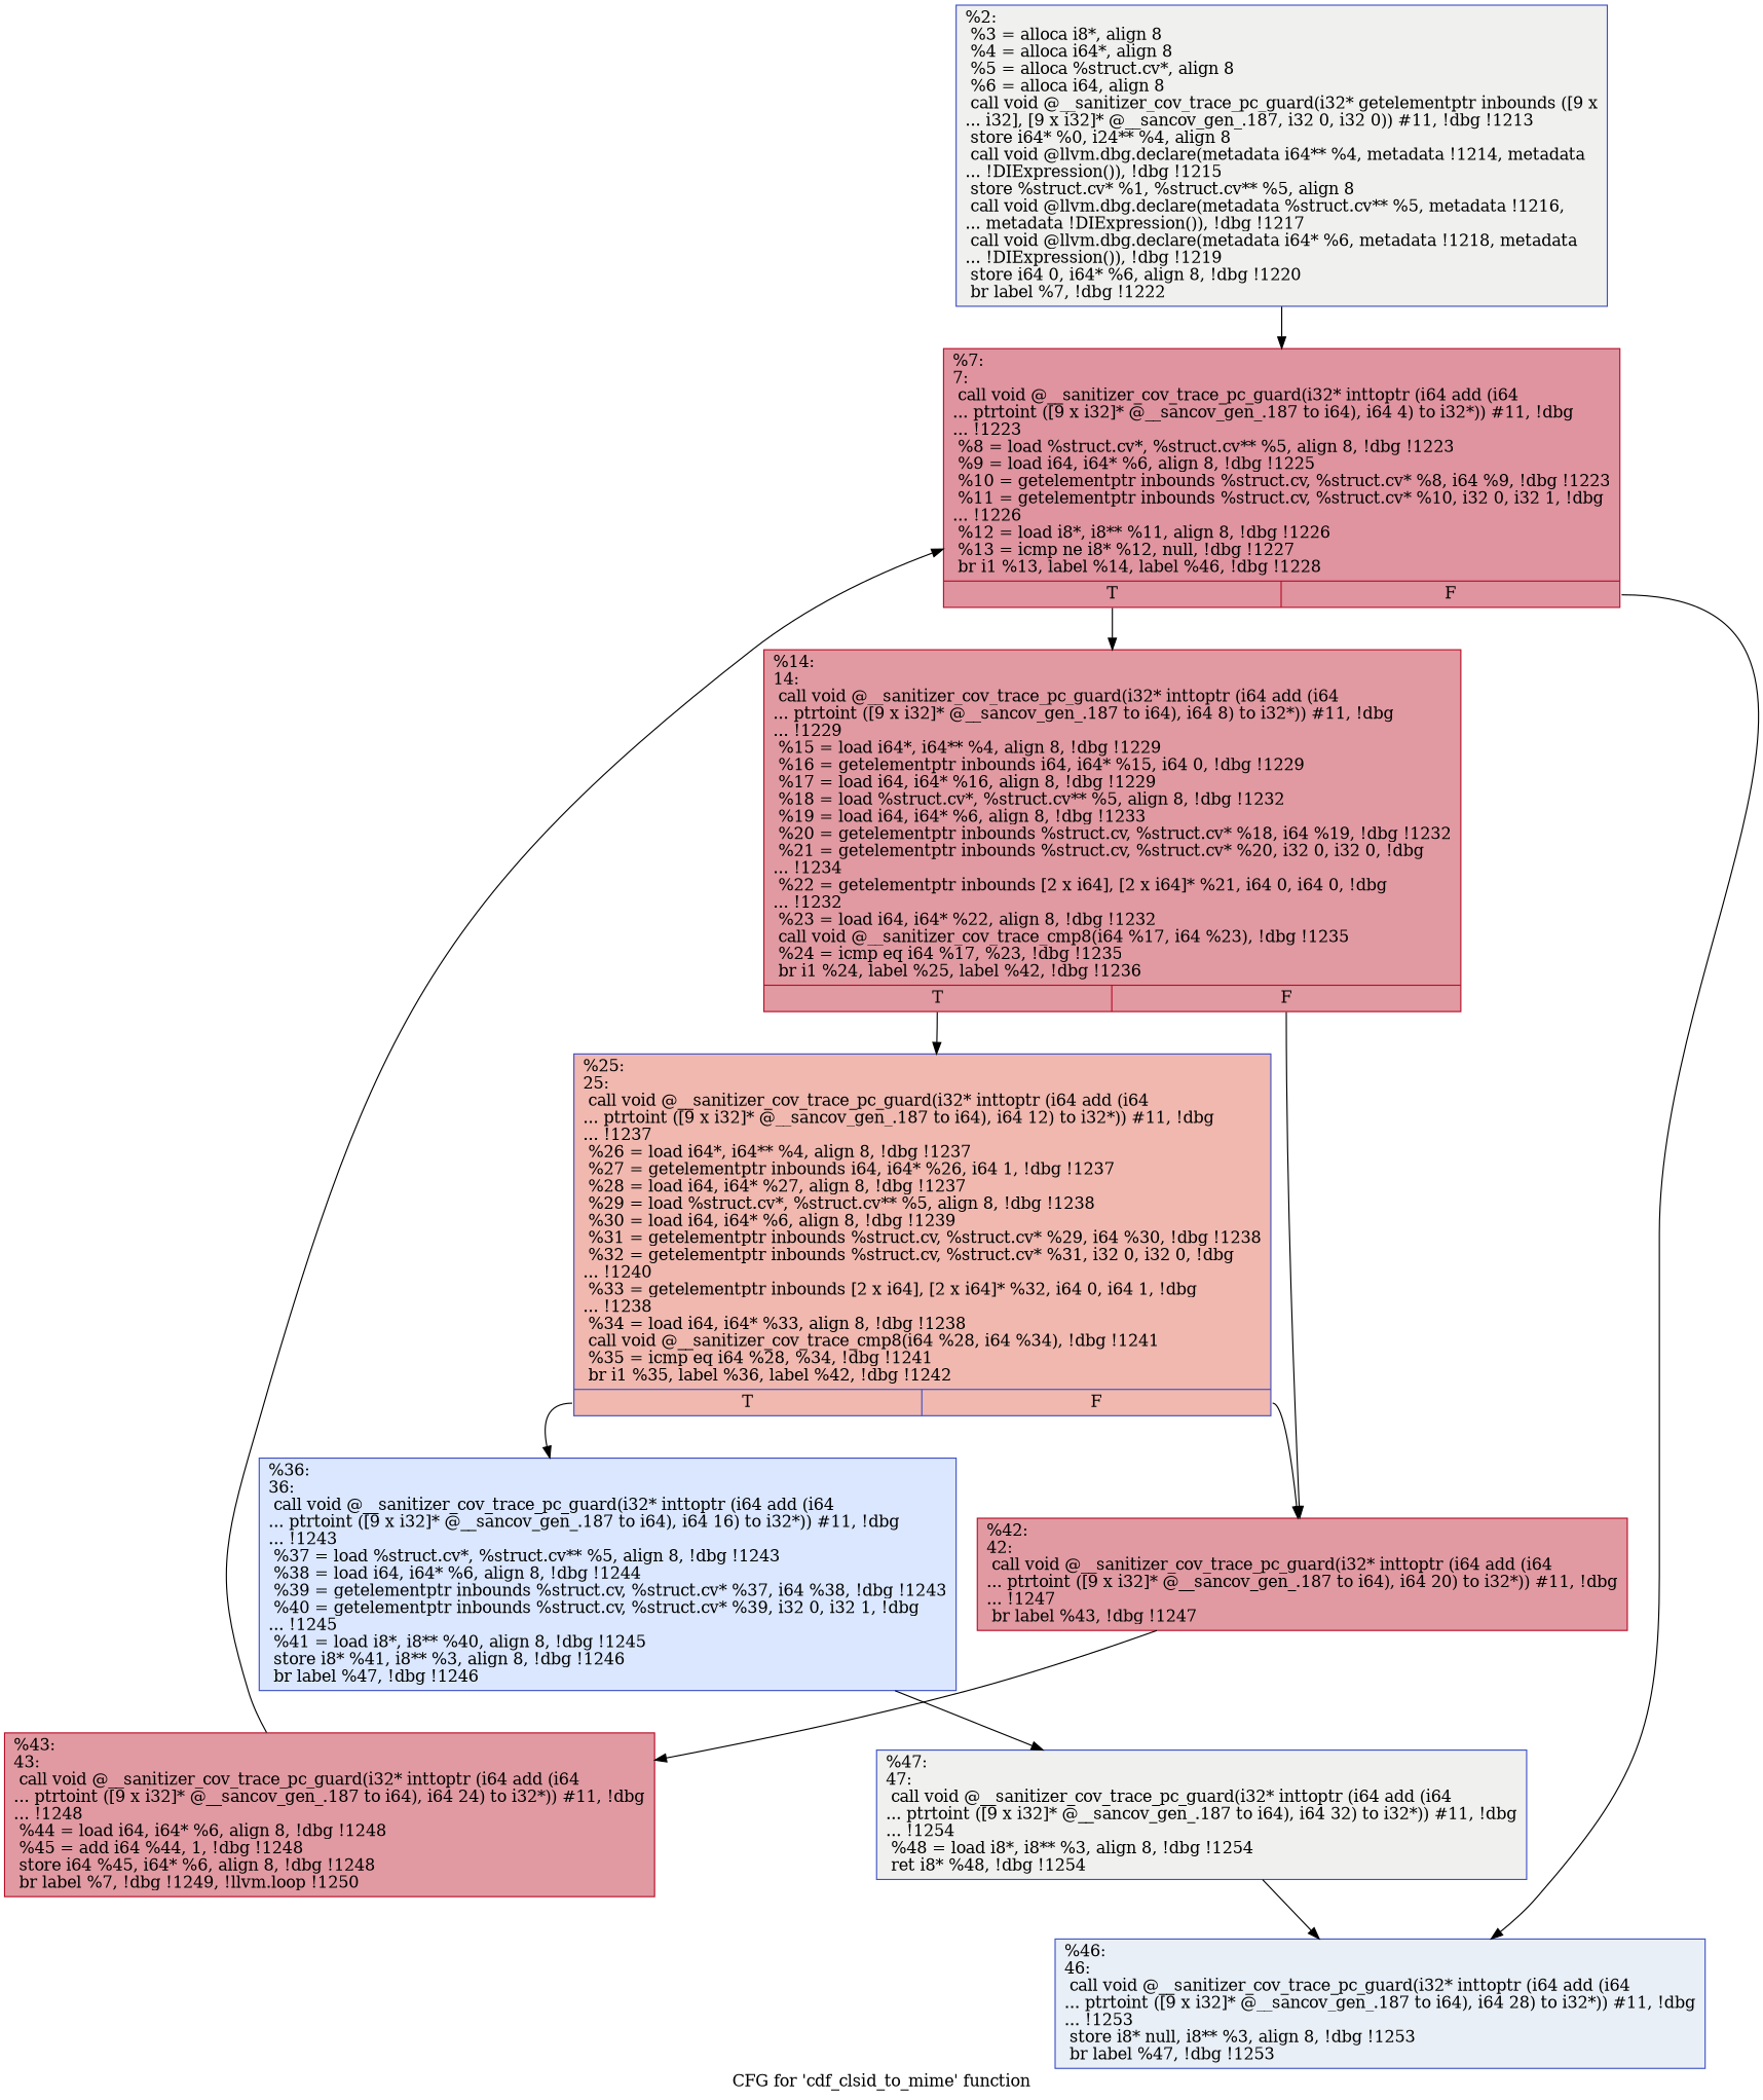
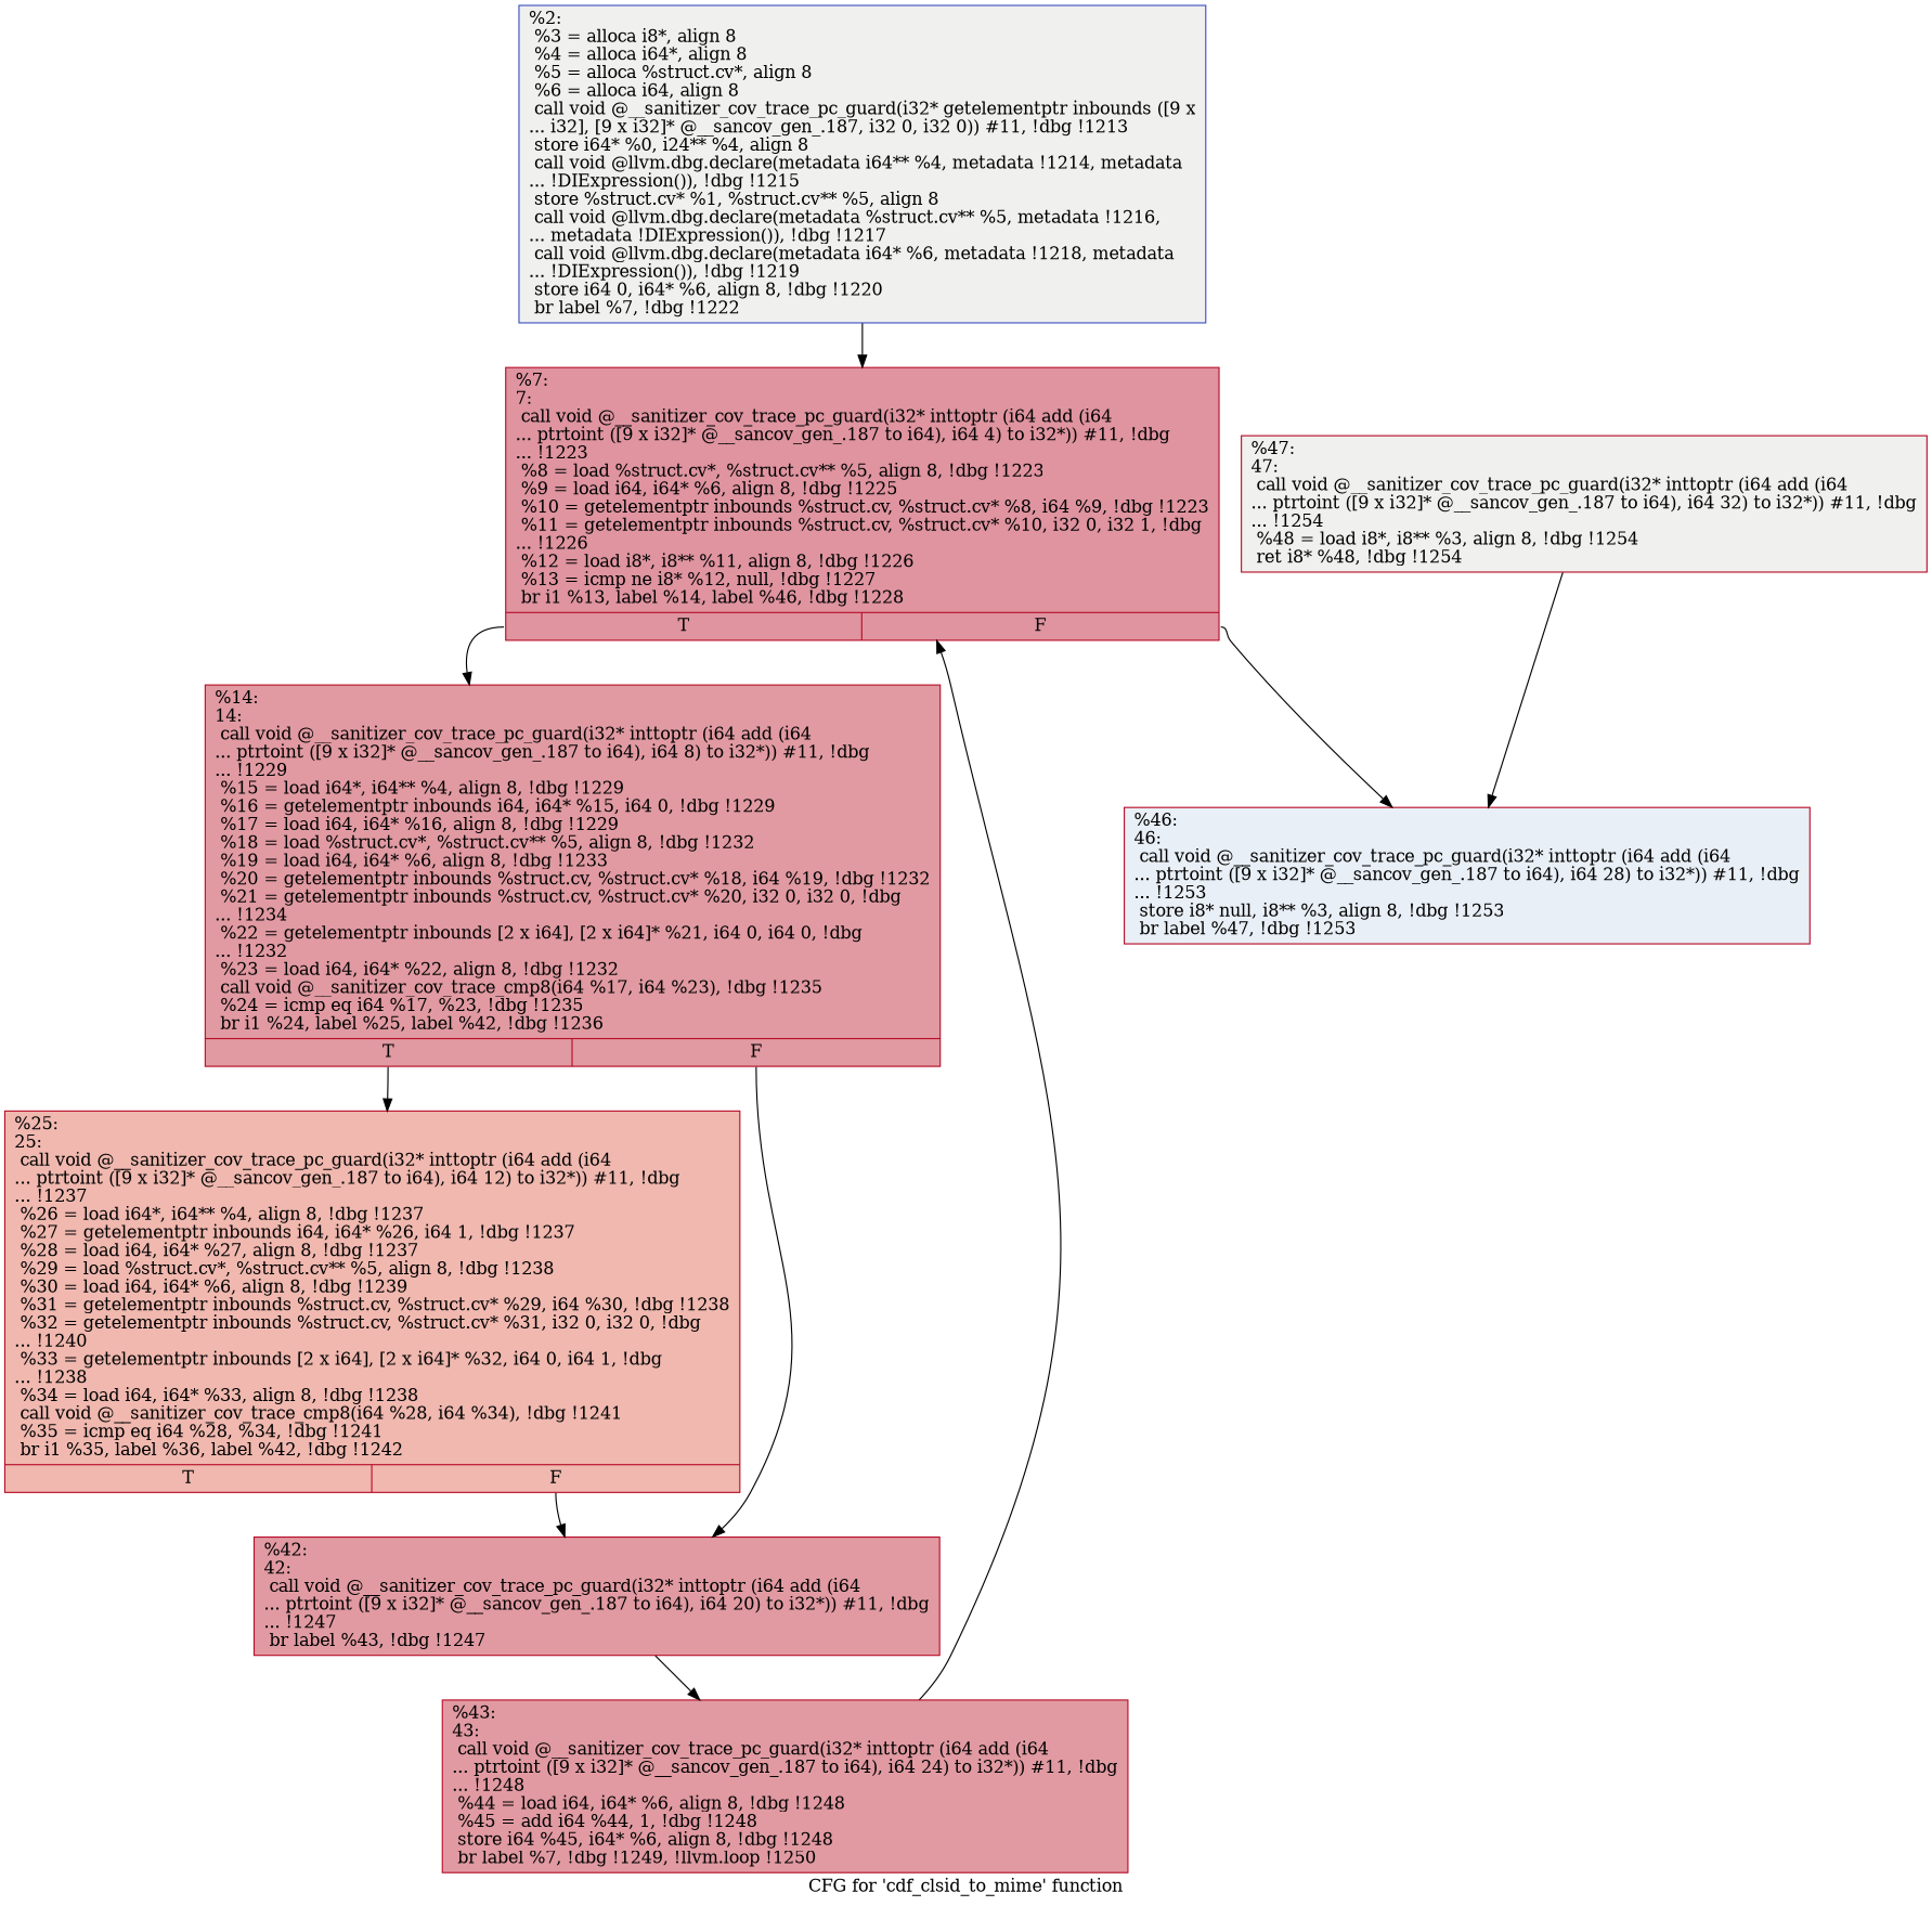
  digraph {
    label="CFG for 'cdf_clsid_to_mime' function"
    node [color="#3d50c3ff" fillcolor="#bb1b2c70" shape=record style=filled]
    n1 [fillcolor="#dedcdb70" label="{%2:\l  %3 = alloca i8*, align 8\l  %4 = alloca i64*, align 8\l  %5 = alloca %struct.cv*, align 8\l  %6 = alloca i64, align 8\l  call void @__sanitizer_cov_trace_pc_guard(i32* getelementptr inbounds ([9 x\l... i32], [9 x i32]* @__sancov_gen_.187, i32 0, i32 0)) #11, !dbg !1213\l  store i64* %0, i24** %4, align 8\l  call void @llvm.dbg.declare(metadata i64** %4, metadata !1214, metadata\l... !DIExpression()), !dbg !1215\l  store %struct.cv* %1, %struct.cv** %5, align 8\l  call void @llvm.dbg.declare(metadata %struct.cv** %5, metadata !1216,\l... metadata !DIExpression()), !dbg !1217\l  call void @llvm.dbg.declare(metadata i64* %6, metadata !1218, metadata\l... !DIExpression()), !dbg !1219\l  store i64 0, i64* %6, align 8, !dbg !1220\l  br label %7, !dbg !1222\l}"]
    n2 [color="#b70d28ff" fillcolor="#b70d2870" label="{%7:\l7:                                                \l  call void @__sanitizer_cov_trace_pc_guard(i32* inttoptr (i64 add (i64\l... ptrtoint ([9 x i32]* @__sancov_gen_.187 to i64), i64 4) to i32*)) #11, !dbg\l... !1223\l  %8 = load %struct.cv*, %struct.cv** %5, align 8, !dbg !1223\l  %9 = load i64, i64* %6, align 8, !dbg !1225\l  %10 = getelementptr inbounds %struct.cv, %struct.cv* %8, i64 %9, !dbg !1223\l  %11 = getelementptr inbounds %struct.cv, %struct.cv* %10, i32 0, i32 1, !dbg\l... !1226\l  %12 = load i8*, i8** %11, align 8, !dbg !1226\l  %13 = icmp ne i8* %12, null, !dbg !1227\l  br i1 %13, label %14, label %46, !dbg !1228\l|{<s0>T|<s1>F}}"]
    n3 [color="#b70d28ff" label="{%14:\l14:                                               \l  call void @__sanitizer_cov_trace_pc_guard(i32* inttoptr (i64 add (i64\l... ptrtoint ([9 x i32]* @__sancov_gen_.187 to i64), i64 8) to i32*)) #11, !dbg\l... !1229\l  %15 = load i64*, i64** %4, align 8, !dbg !1229\l  %16 = getelementptr inbounds i64, i64* %15, i64 0, !dbg !1229\l  %17 = load i64, i64* %16, align 8, !dbg !1229\l  %18 = load %struct.cv*, %struct.cv** %5, align 8, !dbg !1232\l  %19 = load i64, i64* %6, align 8, !dbg !1233\l  %20 = getelementptr inbounds %struct.cv, %struct.cv* %18, i64 %19, !dbg !1232\l  %21 = getelementptr inbounds %struct.cv, %struct.cv* %20, i32 0, i32 0, !dbg\l... !1234\l  %22 = getelementptr inbounds [2 x i64], [2 x i64]* %21, i64 0, i64 0, !dbg\l... !1232\l  %23 = load i64, i64* %22, align 8, !dbg !1232\l  call void @__sanitizer_cov_trace_cmp8(i64 %17, i64 %23), !dbg !1235\l  %24 = icmp eq i64 %17, %23, !dbg !1235\l  br i1 %24, label %25, label %42, !dbg !1236\l|{<s0>T|<s1>F}}"]
-   n4 [fillcolor="#cedaeb70" label="{%46:\l46:                                               \l  call void @__sanitizer_cov_trace_pc_guard(i32* inttoptr (i64 add (i64\l... ptrtoint ([9 x i32]* @__sancov_gen_.187 to i64), i64 28) to i32*)) #11, !dbg\l... !1253\l  store i8* null, i8** %3, align 8, !dbg !1253\l  br label %47, !dbg !1253\l}"]
-   n5 [fillcolor="#dc5d4a70" label="{%25:\l25:                                               \l  call void @__sanitizer_cov_trace_pc_guard(i32* inttoptr (i64 add (i64\l... ptrtoint ([9 x i32]* @__sancov_gen_.187 to i64), i64 12) to i32*)) #11, !dbg\l... !1237\l  %26 = load i64*, i64** %4, align 8, !dbg !1237\l  %27 = getelementptr inbounds i64, i64* %26, i64 1, !dbg !1237\l  %28 = load i64, i64* %27, align 8, !dbg !1237\l  %29 = load %struct.cv*, %struct.cv** %5, align 8, !dbg !1238\l  %30 = load i64, i64* %6, align 8, !dbg !1239\l  %31 = getelementptr inbounds %struct.cv, %struct.cv* %29, i64 %30, !dbg !1238\l  %32 = getelementptr inbounds %struct.cv, %struct.cv* %31, i32 0, i32 0, !dbg\l... !1240\l  %33 = getelementptr inbounds [2 x i64], [2 x i64]* %32, i64 0, i64 1, !dbg\l... !1238\l  %34 = load i64, i64* %33, align 8, !dbg !1238\l  call void @__sanitizer_cov_trace_cmp8(i64 %28, i64 %34), !dbg !1241\l  %35 = icmp eq i64 %28, %34, !dbg !1241\l  br i1 %35, label %36, label %42, !dbg !1242\l|{<s0>T|<s1>F}}"]
+   n4 [color="#b70d28ff" fillcolor="#cedaeb70" label="{%46:\l46:                                               \l  call void @__sanitizer_cov_trace_pc_guard(i32* inttoptr (i64 add (i64\l... ptrtoint ([9 x i32]* @__sancov_gen_.187 to i64), i64 28) to i32*)) #11, !dbg\l... !1253\l  store i8* null, i8** %3, align 8, !dbg !1253\l  br label %47, !dbg !1253\l}"]
+   n5 [color="#b70d28ff" fillcolor="#dc5d4a70" label="{%25:\l25:                                               \l  call void @__sanitizer_cov_trace_pc_guard(i32* inttoptr (i64 add (i64\l... ptrtoint ([9 x i32]* @__sancov_gen_.187 to i64), i64 12) to i32*)) #11, !dbg\l... !1237\l  %26 = load i64*, i64** %4, align 8, !dbg !1237\l  %27 = getelementptr inbounds i64, i64* %26, i64 1, !dbg !1237\l  %28 = load i64, i64* %27, align 8, !dbg !1237\l  %29 = load %struct.cv*, %struct.cv** %5, align 8, !dbg !1238\l  %30 = load i64, i64* %6, align 8, !dbg !1239\l  %31 = getelementptr inbounds %struct.cv, %struct.cv* %29, i64 %30, !dbg !1238\l  %32 = getelementptr inbounds %struct.cv, %struct.cv* %31, i32 0, i32 0, !dbg\l... !1240\l  %33 = getelementptr inbounds [2 x i64], [2 x i64]* %32, i64 0, i64 1, !dbg\l... !1238\l  %34 = load i64, i64* %33, align 8, !dbg !1238\l  call void @__sanitizer_cov_trace_cmp8(i64 %28, i64 %34), !dbg !1241\l  %35 = icmp eq i64 %28, %34, !dbg !1241\l  br i1 %35, label %36, label %42, !dbg !1242\l|{<s0>T|<s1>F}}"]
    n6 [color="#b70d28ff" label="{%42:\l42:                                               \l  call void @__sanitizer_cov_trace_pc_guard(i32* inttoptr (i64 add (i64\l... ptrtoint ([9 x i32]* @__sancov_gen_.187 to i64), i64 20) to i32*)) #11, !dbg\l... !1247\l  br label %43, !dbg !1247\l}"]
-   n7 [fillcolor="#abc8fd70" label="{%36:\l36:                                               \l  call void @__sanitizer_cov_trace_pc_guard(i32* inttoptr (i64 add (i64\l... ptrtoint ([9 x i32]* @__sancov_gen_.187 to i64), i64 16) to i32*)) #11, !dbg\l... !1243\l  %37 = load %struct.cv*, %struct.cv** %5, align 8, !dbg !1243\l  %38 = load i64, i64* %6, align 8, !dbg !1244\l  %39 = getelementptr inbounds %struct.cv, %struct.cv* %37, i64 %38, !dbg !1243\l  %40 = getelementptr inbounds %struct.cv, %struct.cv* %39, i32 0, i32 1, !dbg\l... !1245\l  %41 = load i8*, i8** %40, align 8, !dbg !1245\l  store i8* %41, i8** %3, align 8, !dbg !1246\l  br label %47, !dbg !1246\l}"]
    n8 [color="#b70d28ff" label="{%43:\l43:                                               \l  call void @__sanitizer_cov_trace_pc_guard(i32* inttoptr (i64 add (i64\l... ptrtoint ([9 x i32]* @__sancov_gen_.187 to i64), i64 24) to i32*)) #11, !dbg\l... !1248\l  %44 = load i64, i64* %6, align 8, !dbg !1248\l  %45 = add i64 %44, 1, !dbg !1248\l  store i64 %45, i64* %6, align 8, !dbg !1248\l  br label %7, !dbg !1249, !llvm.loop !1250\l}"]
-   n9 [fillcolor="#dedcdb70" label="{%47:\l47:                                               \l  call void @__sanitizer_cov_trace_pc_guard(i32* inttoptr (i64 add (i64\l... ptrtoint ([9 x i32]* @__sancov_gen_.187 to i64), i64 32) to i32*)) #11, !dbg\l... !1254\l  %48 = load i8*, i8** %3, align 8, !dbg !1254\l  ret i8* %48, !dbg !1254\l}"]
+   n9 [color="#b70d28ff" fillcolor="#dedcdb70" label="{%47:\l47:                                               \l  call void @__sanitizer_cov_trace_pc_guard(i32* inttoptr (i64 add (i64\l... ptrtoint ([9 x i32]* @__sancov_gen_.187 to i64), i64 32) to i32*)) #11, !dbg\l... !1254\l  %48 = load i8*, i8** %3, align 8, !dbg !1254\l  ret i8* %48, !dbg !1254\l}"]
    n1 -> n2
    n2 -> n3 [tailport=s0]
    n2 -> n4 [tailport=s1]
    n3 -> n5 [tailport=s0]
    n3 -> n6 [tailport=s1]
    n5 -> n6 [tailport=s1]
-   n5 -> n7 [tailport=s0]
    n6 -> n8
-   n7 -> n9
    n8 -> n2
    n9 -> n4
  }
